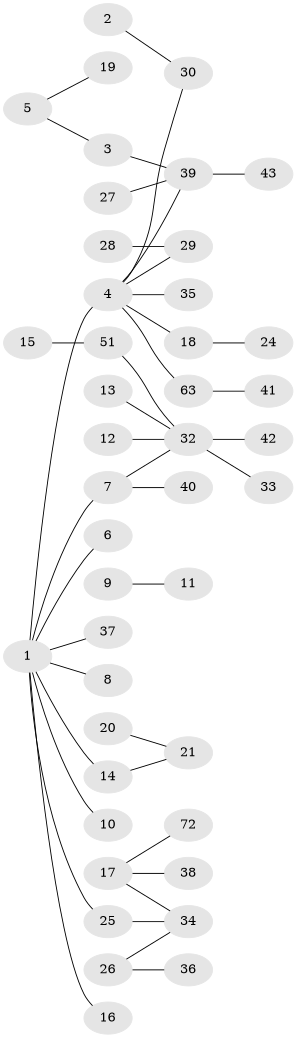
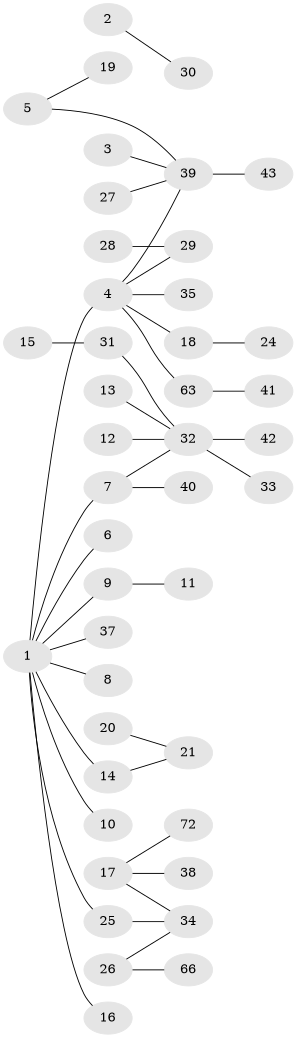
  graph {
    rankdir=LR
    node [color=gray90 style=filled]
    edge [weight=1.0]
    1
    4
    6
    7
    8
    9
    10
    14
    16
    25
    37
    30
    39
    18
    n15 [label=63]
    29
    35
    32
    40
    11
    21
    34
    2
    3
    43
    24
    41
    5
    19
    33
    42
    12
    13
    15
-   31 [label=51]
+   31
    n36 [label=72]
    17
    38
    20
    26
-   36
+   36 [label=66]
    27
    28
    1 -- 4
    1 -- 6
    1 -- 7
    1 -- 8
+   1 -- 9
    1 -- 10
    1 -- 14
    1 -- 16
    1 -- 25
    1 -- 37
-   4 -- 30
    4 -- 39
    4 -- 18
    4 -- n15
    4 -- 29
    4 -- 35
    7 -- 32
    7 -- 40
    9 -- 11
    14 -- 21
    25 -- 34
    39 -- 43
    18 -- 24
    n15 -- 41
    32 -- 33
    32 -- 42
    2 -- 30
    3 -- 39
-   5 -- 3
+   5 -- 39
    5 -- 19
    12 -- 32
    13 -- 32
    15 -- 31
    31 -- 32
    17 -- 34
    17 -- n36
    17 -- 38
    20 -- 21
    26 -- 34
    26 -- 36
    27 -- 39
    28 -- 29
  }
